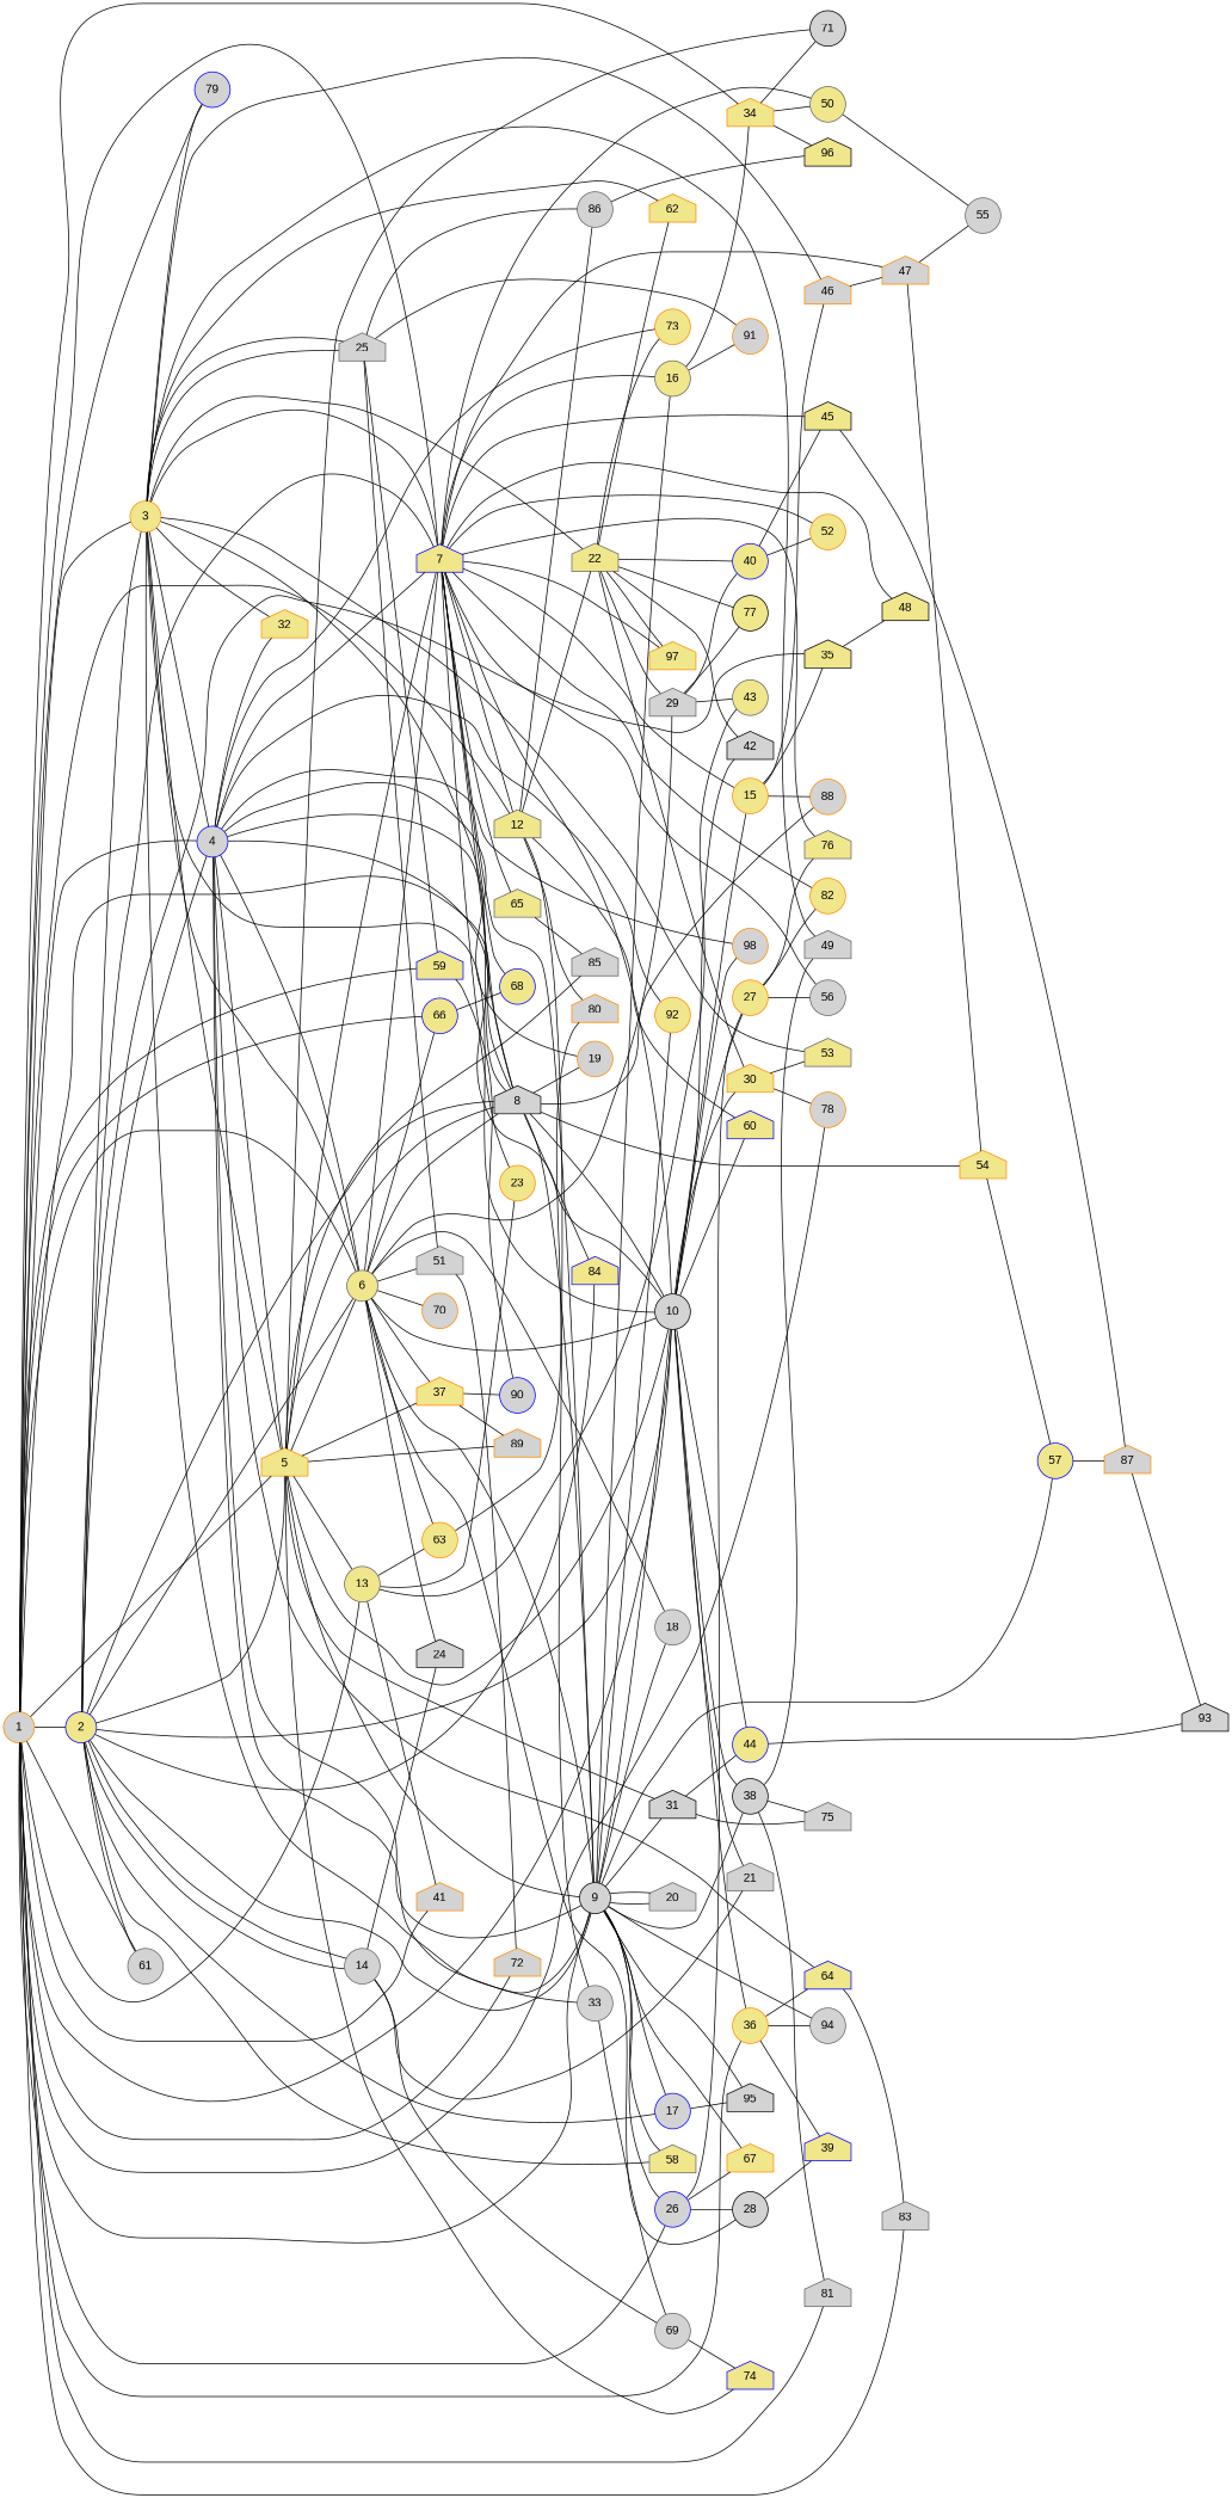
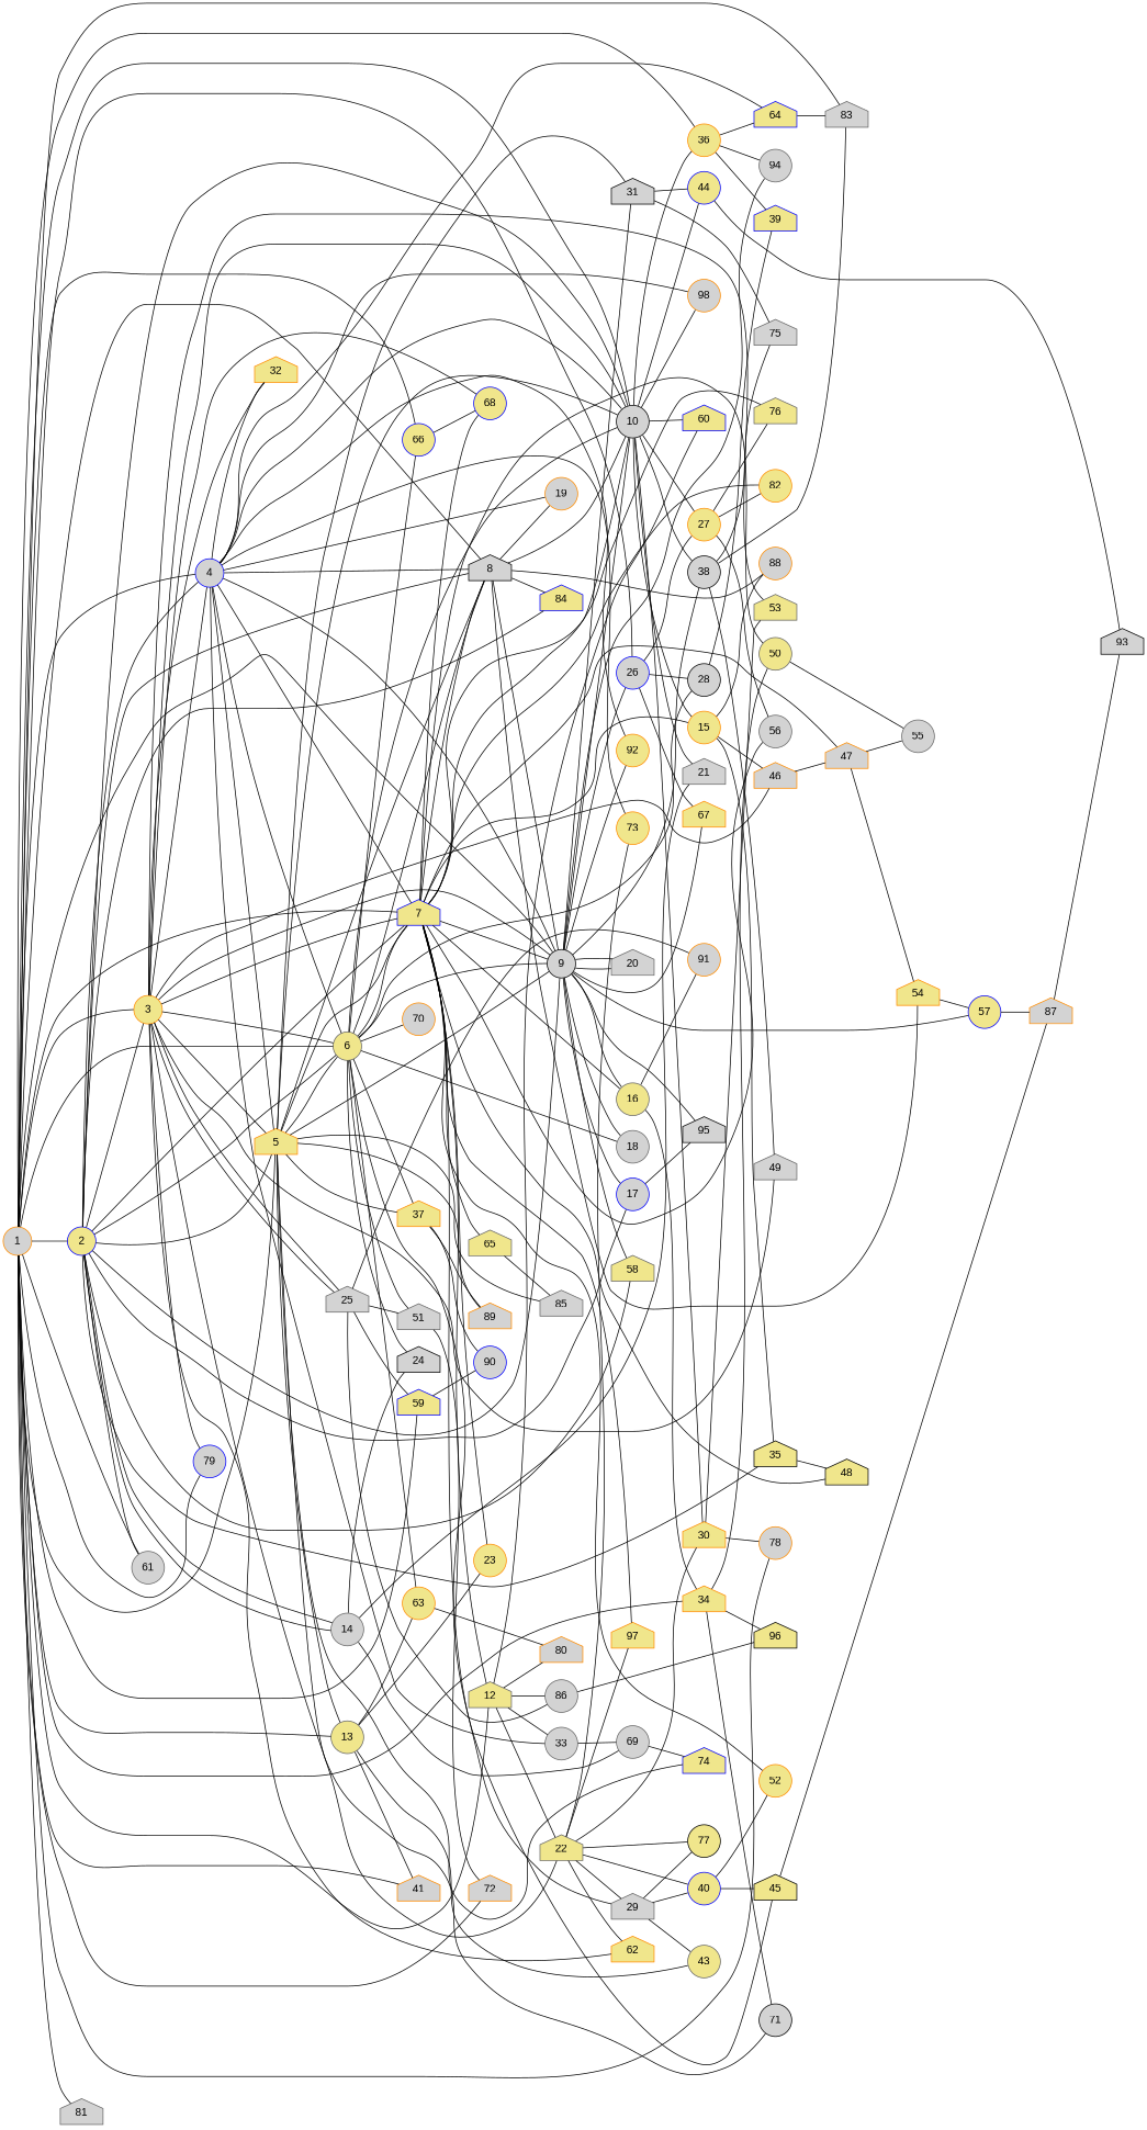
  graph {
    fontname="Liberation Sans"
    rankdir=LR
    node [color=darkorange fillcolor=lightgrey fontname="Liberation Sans" shape=house style=filled]
    edge [fontname="Liberation Sans"]
    2 [color=blue fillcolor=khaki shape=circle]
    1 [shape=circle]
    3 [fillcolor=khaki shape=circle]
    4 [color=blue shape=circle]
    5 [fillcolor=khaki]
    6 [color=gray40 fillcolor=khaki shape=circle]
    7 [color=blue fillcolor=khaki]
    8 [color=black]
    9 [color=black shape=circle]
    10 [color=black shape=circle]
    12 [color=gray40 fillcolor=khaki]
    13 [color=gray40 fillcolor=khaki shape=circle]
    26 [color=blue shape=circle]
    34 [fillcolor=khaki]
    36 [fillcolor=khaki shape=circle]
    41
    59 [color=blue fillcolor=khaki]
    61 [color=gray40 shape=circle]
    66 [color=blue fillcolor=khaki shape=circle]
    72
    78 [shape=circle]
    79 [color=blue shape=circle]
    81 [color=gray40]
    83 [color=gray40]
    14 [color=gray40 shape=circle]
    17 [color=blue shape=circle]
    35 [color=black fillcolor=khaki]
    58 [color=gray40 fillcolor=khaki]
    84 [color=blue fillcolor=khaki]
    22 [color=gray40 fillcolor=khaki]
    25 [color=gray40]
    32 [fillcolor=khaki]
    46
    49 [color=gray40]
    53 [color=gray40 fillcolor=khaki]
    62 [fillcolor=khaki]
    19 [shape=circle]
    33 [color=gray40 shape=circle]
    64 [color=blue fillcolor=khaki]
    73 [fillcolor=khaki shape=circle]
    92 [fillcolor=khaki shape=circle]
    98 [shape=circle]
    31 [color=black]
    37 [fillcolor=khaki]
    71 [color=black shape=circle]
    74 [color=blue fillcolor=khaki]
    85 [color=gray40]
    89
    18 [color=gray40 shape=circle]
    24 [color=black]
    28 [color=black shape=circle]
    29 [color=gray40]
    51 [color=gray40]
    63 [fillcolor=khaki shape=circle]
    70 [shape=circle]
    15 [fillcolor=khaki shape=circle]
    16 [color=gray40 fillcolor=khaki shape=circle]
    23 [fillcolor=khaki shape=circle]
    45 [color=black fillcolor=khaki]
    47
    48 [color=black fillcolor=khaki]
    50 [color=gray40 fillcolor=khaki shape=circle]
    52 [fillcolor=khaki shape=circle]
    56 [color=gray40 shape=circle]
    65 [color=gray40 fillcolor=khaki]
    68 [color=blue fillcolor=khaki shape=circle]
    76 [color=gray40 fillcolor=khaki]
    82 [fillcolor=khaki shape=circle]
    97 [fillcolor=khaki]
    54 [fillcolor=khaki]
    88 [shape=circle]
    20 [color=gray40]
    38 [color=black shape=circle]
    57 [color=blue fillcolor=khaki shape=circle]
    67 [fillcolor=khaki]
    94 [color=gray40 shape=circle]
    95 [color=black]
    21 [color=gray40]
    27 [fillcolor=khaki shape=circle]
    30 [fillcolor=khaki]
-   42 [color=black]
    44 [color=blue fillcolor=khaki shape=circle]
    60 [color=blue fillcolor=khaki]
    80
    86 [color=gray40 shape=circle]
    43 [color=gray40 fillcolor=khaki shape=circle]
    96 [color=black fillcolor=khaki]
    39 [color=blue fillcolor=khaki]
    90 [color=blue shape=circle]
    69 [color=gray40 shape=circle]
    40 [color=blue fillcolor=khaki shape=circle]
    77 [color=black fillcolor=khaki shape=circle]
    91 [shape=circle]
    75 [color=gray40]
    87
    55 [color=gray40 shape=circle]
    93 [color=black]
    2 -- 3
    2 -- 4
    2 -- 5
    2 -- 6
    2 -- 7
    2 -- 8
    2 -- 9
    2 -- 10
    2 -- 61
    2 -- 14
    2 -- 14
    2 -- 17
    2 -- 35
    2 -- 58
    2 -- 84
    1 -- 2
    1 -- 3
    1 -- 4
    1 -- 5
    1 -- 6
    1 -- 7
    1 -- 8
    1 -- 9
    1 -- 10
    1 -- 12
    1 -- 13
    1 -- 26
    1 -- 34
    1 -- 36
    1 -- 41
    1 -- 59
    1 -- 61
    1 -- 66
    1 -- 72
    1 -- 78
    1 -- 79
    1 -- 81
    1 -- 83
    3 -- 4
    3 -- 5
    3 -- 6
    3 -- 7
-   3 -- 8
+   3 -- 68
    3 -- 9
    3 -- 10
    3 -- 79
    3 -- 22
    3 -- 25
    3 -- 25
    3 -- 32
    3 -- 46
    3 -- 49
    3 -- 53
    3 -- 62
    4 -- 5
    4 -- 6
    4 -- 7
    4 -- 8
    4 -- 9
    4 -- 10
    4 -- 32
    4 -- 19
    4 -- 33
    4 -- 64
    4 -- 73
    4 -- 92
    4 -- 98
    5 -- 6
    5 -- 7
    5 -- 8
    5 -- 9
    5 -- 10
    5 -- 13
    5 -- 31
    5 -- 37
    5 -- 71
    5 -- 74
    5 -- 85
    5 -- 89
    6 -- 7
    6 -- 8
    6 -- 9
    6 -- 10
    6 -- 66
    6 -- 37
    6 -- 18
    6 -- 24
    6 -- 28
    6 -- 29
    6 -- 51
    6 -- 63
    6 -- 70
    7 -- 8
    7 -- 9
    7 -- 10
    7 -- 12
    7 -- 15
    7 -- 16
    7 -- 23
    7 -- 45
    7 -- 47
    7 -- 48
    7 -- 50
    7 -- 52
    7 -- 56
    7 -- 65
    7 -- 68
    7 -- 76
    7 -- 82
    7 -- 97
    8 -- 9
    8 -- 10
    8 -- 84
    8 -- 19
    8 -- 54
    8 -- 88
    9 -- 10
    9 -- 26
    9 -- 17
    9 -- 58
    9 -- 92
    9 -- 31
    9 -- 18
    9 -- 16
    9 -- 20
    9 -- 20
    9 -- 38
    9 -- 57
    9 -- 67
    9 -- 94
    9 -- 95
    10 -- 36
    10 -- 98
    10 -- 15
    10 -- 38
    10 -- 21
    10 -- 27
    10 -- 30
-   10 -- 42
    10 -- 44
    10 -- 60
    12 -- 22
    12 -- 33
    12 -- 60
    12 -- 80
    12 -- 86
    13 -- 41
    13 -- 63
    13 -- 23
    13 -- 43
    26 -- 28
    26 -- 67
    26 -- 27
    34 -- 71
    34 -- 50
    34 -- 96
    36 -- 64
    36 -- 94
    36 -- 39
    59 -- 90
    66 -- 68
    14 -- 24
    14 -- 21
    14 -- 69
    17 -- 95
    35 -- 48
    22 -- 62
    22 -- 73
    22 -- 29
    22 -- 97
    22 -- 30
-   22 -- 42
    22 -- 40
    22 -- 77
    25 -- 59
    25 -- 51
    25 -- 86
    25 -- 91
    46 -- 47
    33 -- 69
    64 -- 83
    31 -- 44
    31 -- 75
    37 -- 89
    37 -- 90
    28 -- 39
    29 -- 43
    29 -- 40
    29 -- 77
    51 -- 72
    63 -- 80
    15 -- 35
    15 -- 46
    15 -- 88
    16 -- 34
    16 -- 91
    45 -- 87
    47 -- 54
    47 -- 55
    50 -- 55
    65 -- 85
    54 -- 57
-   38 -- 81
+   38 -- 83
    38 -- 49
    38 -- 75
    57 -- 87
    27 -- 56
    27 -- 76
    27 -- 82
    30 -- 78
    30 -- 53
    44 -- 93
    86 -- 96
    69 -- 74
    40 -- 45
    40 -- 52
    87 -- 93
  }
